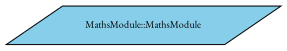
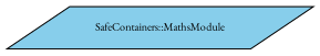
  digraph {
    rankdir=TB
    fontname="EB Garamond"
-   n1 [color=black fillcolor=skyblue fontname="EB Garamond" fontsize=10 height=0.2 label="MathsModule::MathsModule" shape=parallelogram style=filled width=0.4]
+   n1 [color=black fillcolor=skyblue fontname="EB Garamond" fontsize=10 height=0.2 label="SafeContainers::MathsModule" shape=parallelogram style=filled width=0.4]
  }
